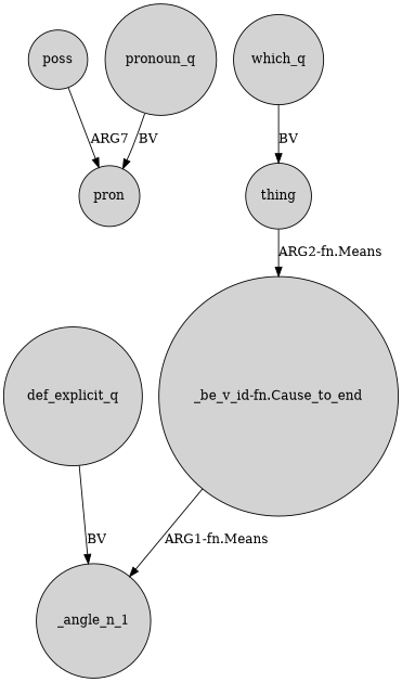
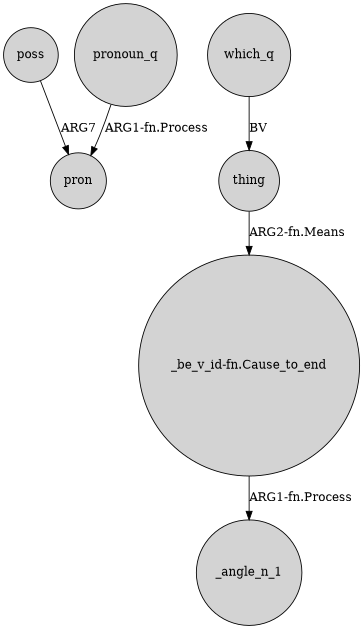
  digraph {
    node [shape=circle style=filled]
    poss
    pron
    "_be_v_id-fn.Cause_to_end"
    _angle_n_1
    thing
-   def_explicit_q
    pronoun_q
    which_q
    poss -> pron [label=ARG7]
-   "_be_v_id-fn.Cause_to_end" -> _angle_n_1 [label="ARG1-fn.Means"]
+   "_be_v_id-fn.Cause_to_end" -> _angle_n_1 [label="ARG1-fn.Process"]
    thing -> "_be_v_id-fn.Cause_to_end" [label="ARG2-fn.Means"]
-   def_explicit_q -> _angle_n_1 [label=BV]
-   pronoun_q -> pron [label=BV]
+   pronoun_q -> pron [label="ARG1-fn.Process"]
    which_q -> thing [label=BV]
  }
